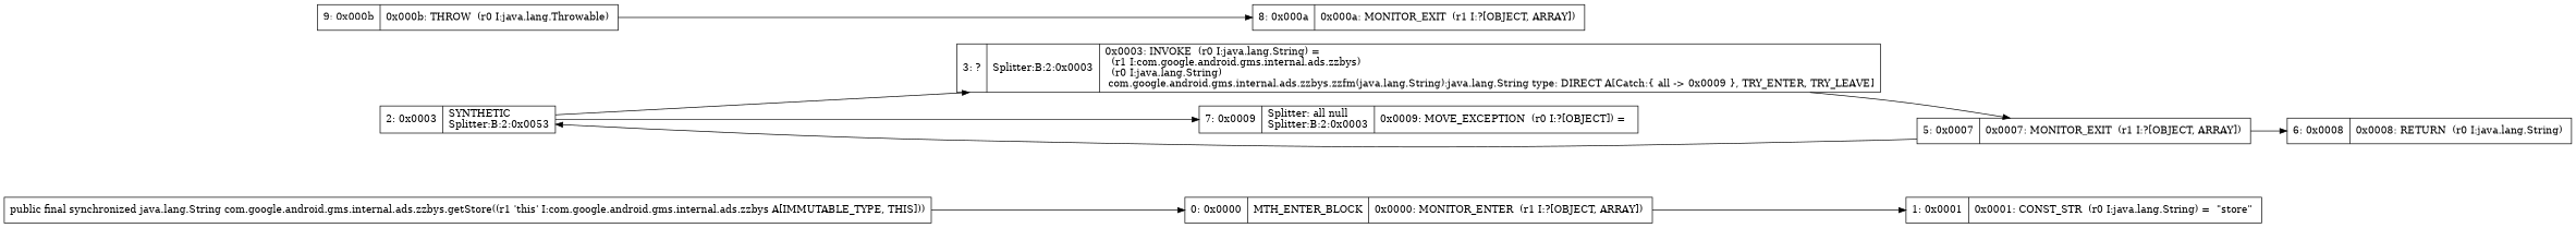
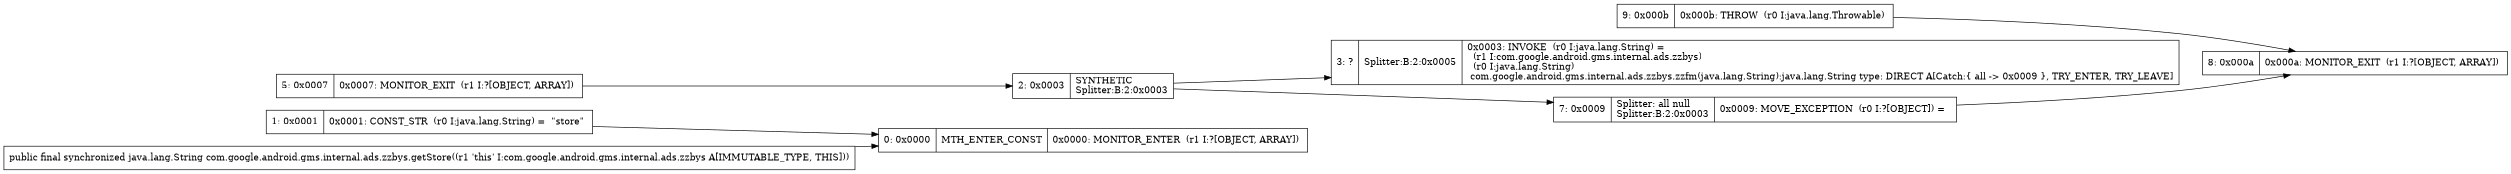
  digraph {
    rankdir=LR
    node [shape=record]
-   n1 [label="{0\:\ 0x0000|MTH_ENTER_BLOCK\l|0x0000: MONITOR_ENTER  (r1 I:?[OBJECT, ARRAY]) \l}"]
+   n1 [label="{0\:\ 0x0000|MTH_ENTER_CONST\l|0x0000: MONITOR_ENTER  (r1 I:?[OBJECT, ARRAY]) \l}"]
    n2 [label="{1\:\ 0x0001|0x0001: CONST_STR  (r0 I:java.lang.String) =  \"store\" \l}"]
-   n3 [label="{2\:\ 0x0003|SYNTHETIC\lSplitter:B:2:0x0053\l}"]
-   n4 [label="{3\:\ ?|Splitter:B:2:0x0003\l|0x0003: INVOKE  (r0 I:java.lang.String) = \l  (r1 I:com.google.android.gms.internal.ads.zzbys)\l  (r0 I:java.lang.String)\l com.google.android.gms.internal.ads.zzbys.zzfm(java.lang.String):java.lang.String type: DIRECT A[Catch:\{ all \-\> 0x0009 \}, TRY_ENTER, TRY_LEAVE]\l}"]
+   n3 [label="{2\:\ 0x0003|SYNTHETIC\lSplitter:B:2:0x0003\l}"]
+   n4 [label="{3\:\ ?|Splitter:B:2:0x0005\l|0x0003: INVOKE  (r0 I:java.lang.String) = \l  (r1 I:com.google.android.gms.internal.ads.zzbys)\l  (r0 I:java.lang.String)\l com.google.android.gms.internal.ads.zzbys.zzfm(java.lang.String):java.lang.String type: DIRECT A[Catch:\{ all \-\> 0x0009 \}, TRY_ENTER, TRY_LEAVE]\l}"]
    n5 [label="{7\:\ 0x0009|Splitter: all null\lSplitter:B:2:0x0003\l|0x0009: MOVE_EXCEPTION  (r0 I:?[OBJECT]) =  \l}"]
    n6 [label="{5\:\ 0x0007|0x0007: MONITOR_EXIT  (r1 I:?[OBJECT, ARRAY]) \l}"]
    n7 [label="{8\:\ 0x000a|0x000a: MONITOR_EXIT  (r1 I:?[OBJECT, ARRAY]) \l}"]
-   n8 [label="{6\:\ 0x0008|0x0008: RETURN  (r0 I:java.lang.String) \l}"]
    n9 [label="{9\:\ 0x000b|0x000b: THROW  (r0 I:java.lang.Throwable) \l}"]
    n10 [label="{public final synchronized java.lang.String com.google.android.gms.internal.ads.zzbys.getStore((r1 'this' I:com.google.android.gms.internal.ads.zzbys A[IMMUTABLE_TYPE, THIS])) }"]
-   n1 -> n2
+   n2 -> n1
    n3 -> n4
    n3 -> n5
-   n4 -> n6
+   n5 -> n7
    n6 -> n3
-   n6 -> n8
    n9 -> n7
    n10 -> n1
  }
